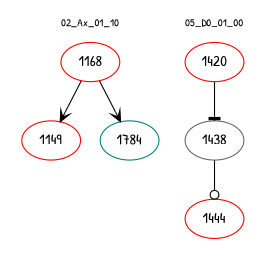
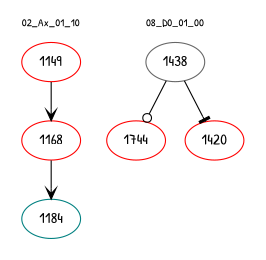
  digraph {
    fontname="Patrick Hand"
    node [color=red fontname="Patrick Hand"]
    edge [arrowhead=vee color=black fontname="Patrick Hand"]
    n1 [label=1149]
    n2 [label=1168]
-   n3 [color=teal label=1784]
-   n4 [label=1444]
+   n3 [color=teal label=1184]
+   n4 [label=1744]
    n5 [color=gray40 label=1438]
    n6 [label=1420]
    subgraph cluster_1 {
      color=white
      fontsize=10
      label="02_Ax_01_10"
      n1
      n2
      n3
    }
    subgraph cluster_2 {
      color=white
      fontsize=10
-     label="05_D0_01_00"
+     label="08_D0_01_00"
      n4
      n5
      n6
    }
-   n2 -> n1
+   n1 -> n2
    n2 -> n3
    n5 -> n4 [arrowhead=odot]
-   n6 -> n5 [arrowhead=tee]
+   n5 -> n6 [arrowhead=tee]
  }
